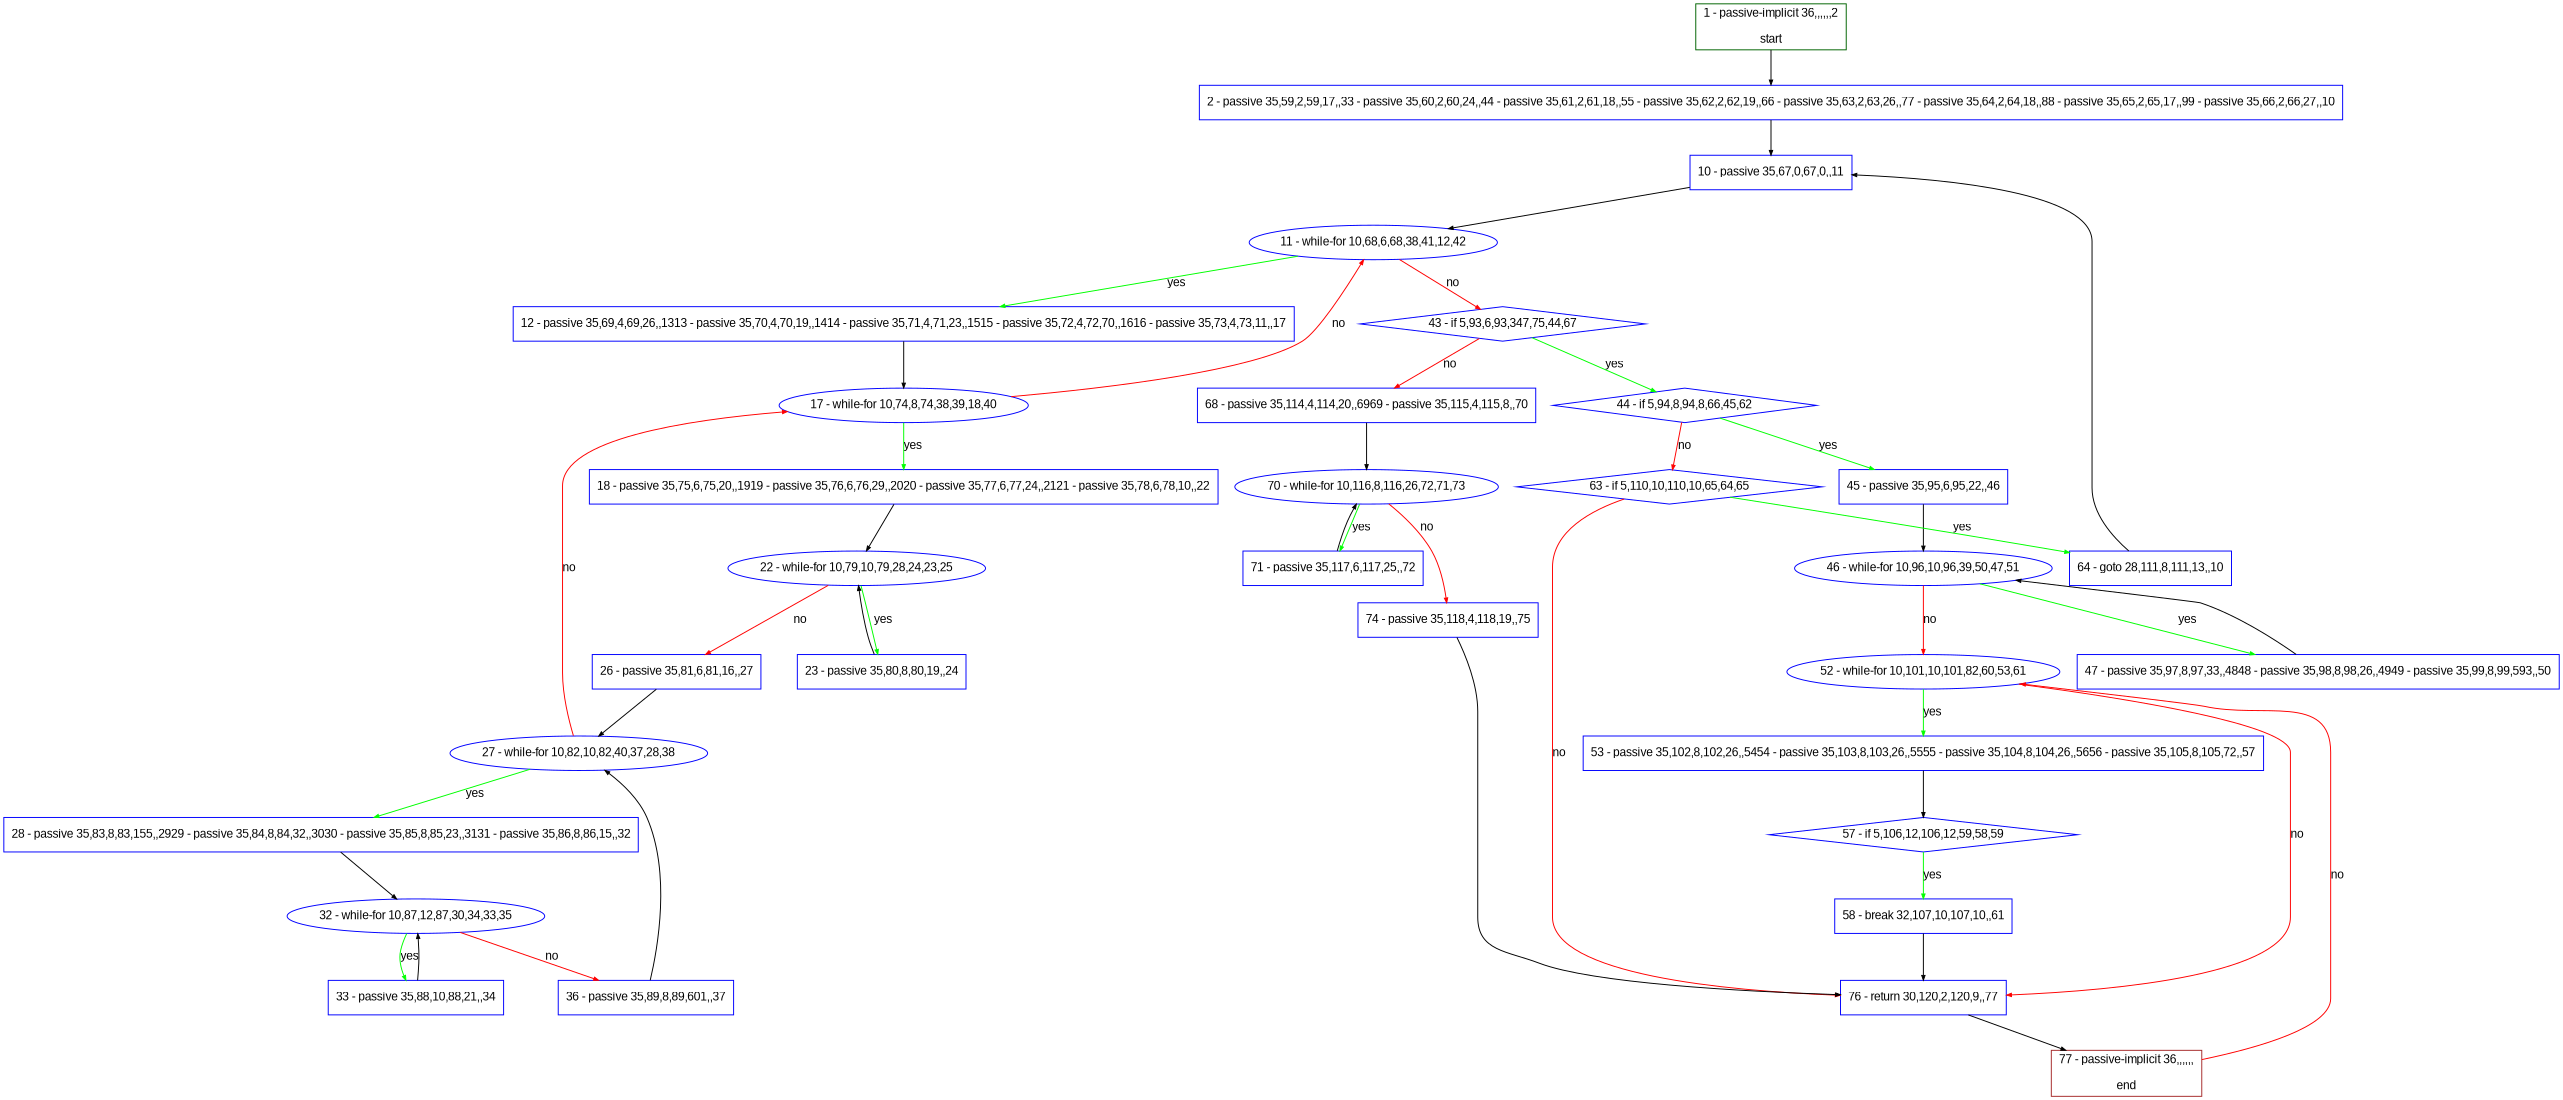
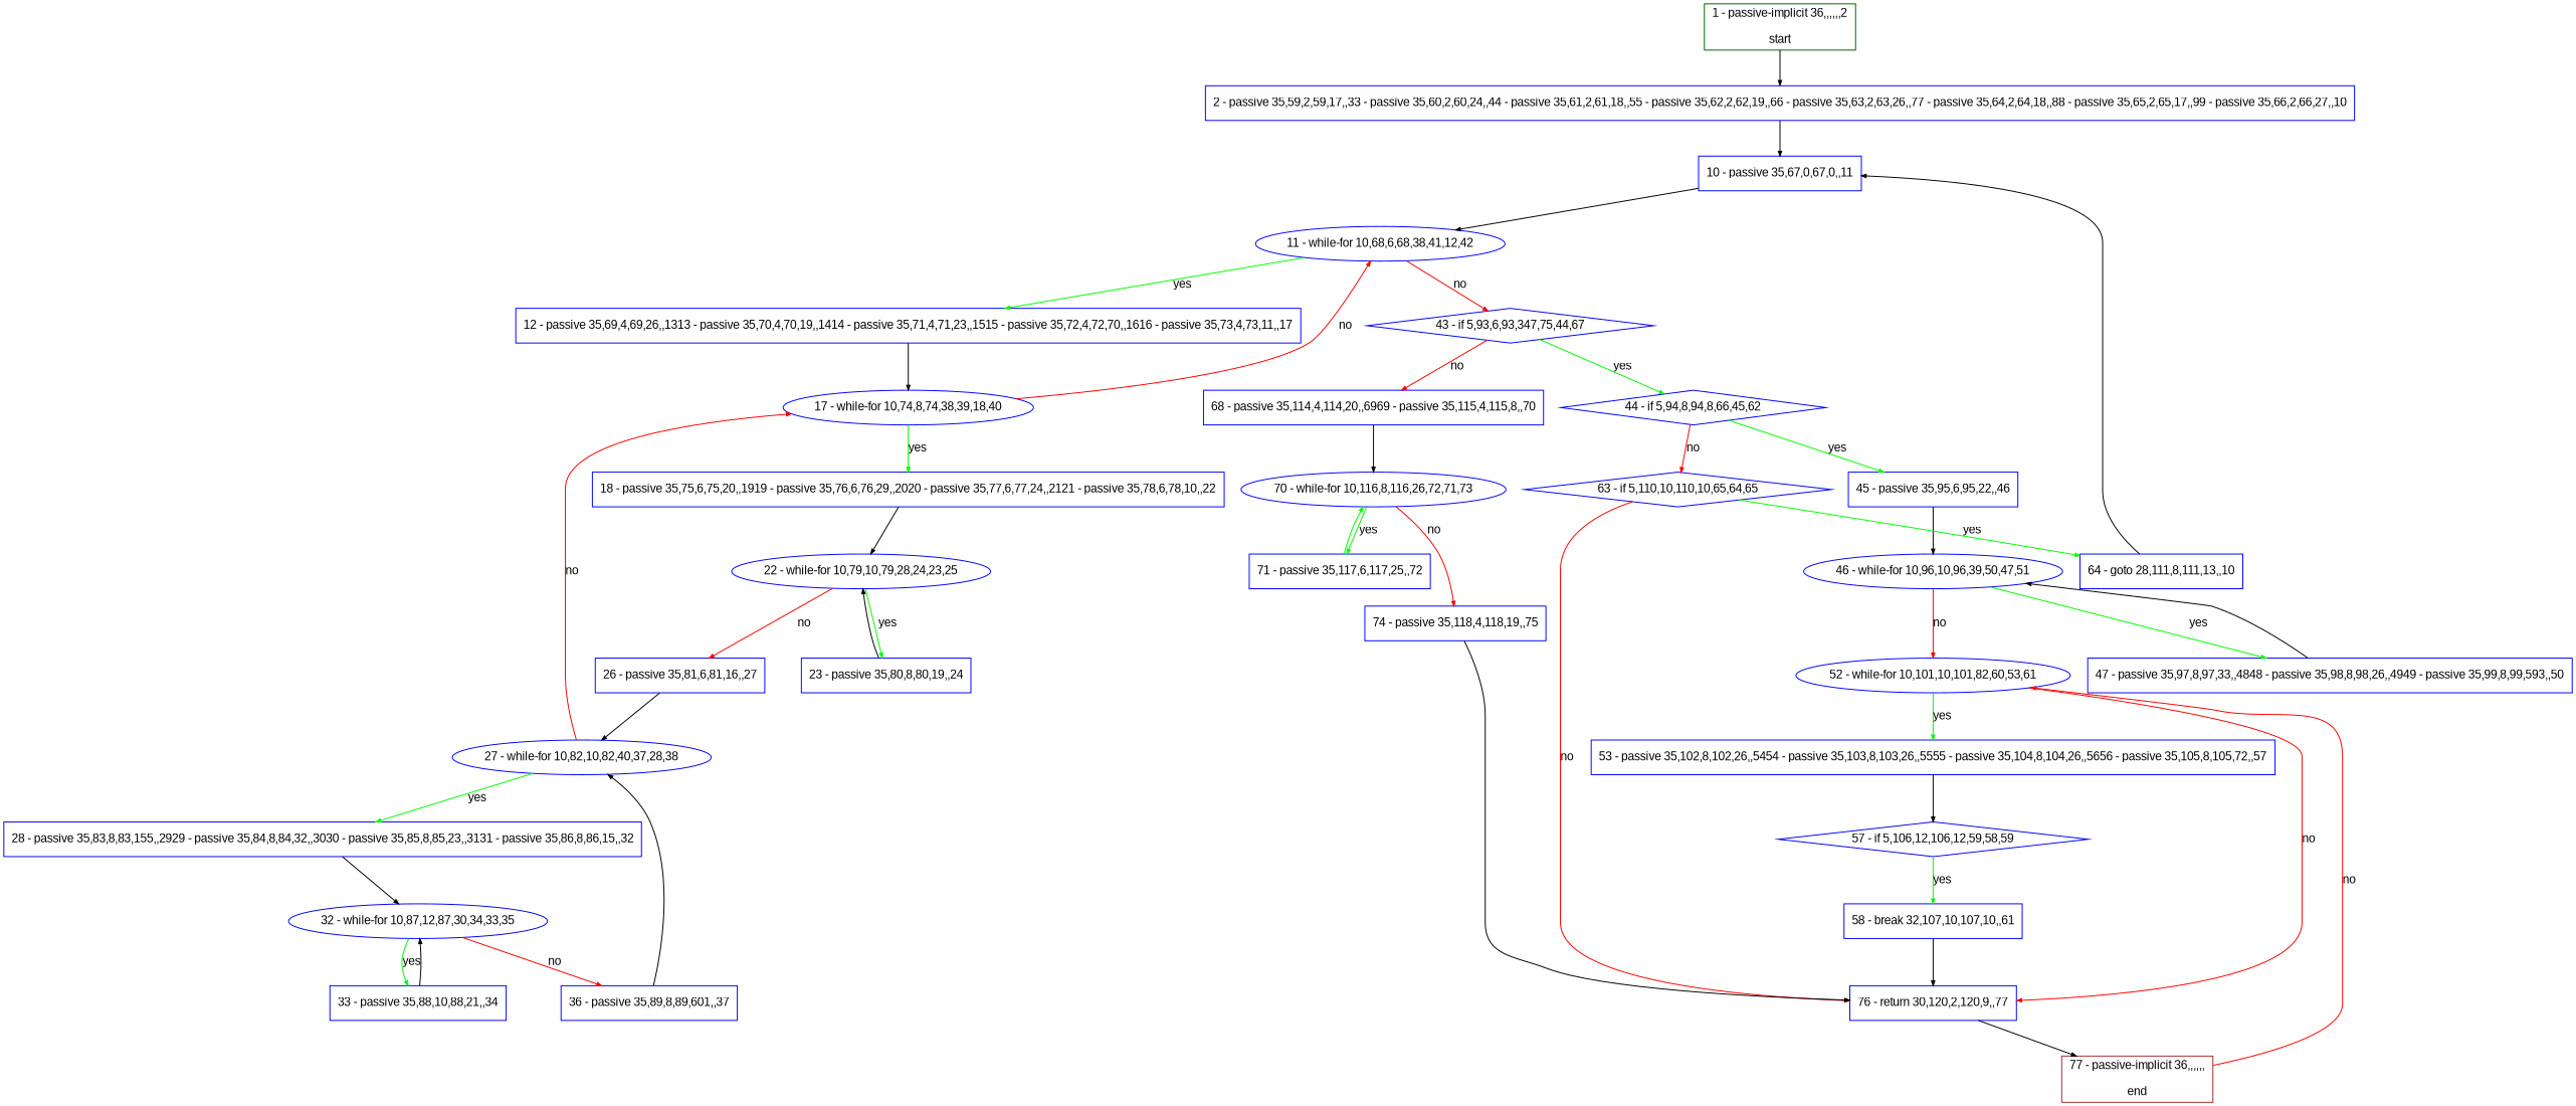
  digraph {
    bgcolor=white
    compound=true
    fillcolor="#FFFFCC"
    fontname=Arial
    fontsize=12
    pack=true
    packmode=clust
    style="rounded,filled"
    node [color="#0000ff" compound=true fillcolor="#ffffff" fixedsize=false fontname=Arial fontsize=12 node_initialized=no shape=box style=filled]
    edge [arrowhead=normal arrowsize=0.5 arrowtail=none color="#000000" compound=true dir=forward fontcolor=black fontname=Arial fontsize=12]
    n1 [label="2 - passive 35,59,2,59,17,,33 - passive 35,60,2,60,24,,44 - passive 35,61,2,61,18,,55 - passive 35,62,2,62,19,,66 - passive 35,63,2,63,26,,77 - passive 35,64,2,64,18,,88 - passive 35,65,2,65,17,,99 - passive 35,66,2,66,27,,10"]
    n2 [label="10 - passive 35,67,0,67,0,,11"]
    n3 [label="11 - while-for 10,68,6,68,38,41,12,42" shape=oval]
    n4 [color="#006400" label="1 - passive-implicit 36,,,,,,2\n\nstart"]
    n5 [label="12 - passive 35,69,4,69,26,,1313 - passive 35,70,4,70,19,,1414 - passive 35,71,4,71,23,,1515 - passive 35,72,4,72,70,,1616 - passive 35,73,4,73,11,,17"]
    n6 [label="43 - if 5,93,6,93,347,75,44,67" shape=diamond]
    n7 [label="17 - while-for 10,74,8,74,38,39,18,40" shape=oval]
    n8 [label="44 - if 5,94,8,94,8,66,45,62" shape=diamond]
    n9 [label="68 - passive 35,114,4,114,20,,6969 - passive 35,115,4,115,8,,70"]
    n10 [label="18 - passive 35,75,6,75,20,,1919 - passive 35,76,6,76,29,,2020 - passive 35,77,6,77,24,,2121 - passive 35,78,6,78,10,,22"]
    n11 [label="45 - passive 35,95,6,95,22,,46"]
    n12 [label="63 - if 5,110,10,110,10,65,64,65" shape=diamond]
    n13 [label="70 - while-for 10,116,8,116,26,72,71,73" shape=oval]
    n14 [label="22 - while-for 10,79,10,79,28,24,23,25" shape=oval]
    n15 [label="23 - passive 35,80,8,80,19,,24"]
    n16 [label="26 - passive 35,81,6,81,16,,27"]
    n17 [label="27 - while-for 10,82,10,82,40,37,28,38" shape=oval]
    n18 [label="28 - passive 35,83,8,83,155,,2929 - passive 35,84,8,84,32,,3030 - passive 35,85,8,85,23,,3131 - passive 35,86,8,86,15,,32"]
    n19 [label="32 - while-for 10,87,12,87,30,34,33,35" shape=oval]
    n20 [label="33 - passive 35,88,10,88,21,,34"]
    n21 [label="36 - passive 35,89,8,89,601,,37"]
    n22 [label="46 - while-for 10,96,10,96,39,50,47,51" shape=oval]
    n23 [label="76 - return 30,120,2,120,9,,77"]
    n24 [label="64 - goto 28,111,8,111,13,,10"]
    n25 [label="71 - passive 35,117,6,117,25,,72"]
    n26 [label="74 - passive 35,118,4,118,19,,75"]
    n27 [label="47 - passive 35,97,8,97,33,,4848 - passive 35,98,8,98,26,,4949 - passive 35,99,8,99,593,,50"]
    n28 [label="52 - while-for 10,101,10,101,82,60,53,61" shape=oval]
    n29 [color="#a52a2a" label="77 - passive-implicit 36,,,,,,\n\nend"]
    n30 [label="53 - passive 35,102,8,102,26,,5454 - passive 35,103,8,103,26,,5555 - passive 35,104,8,104,26,,5656 - passive 35,105,8,105,72,,57"]
    n31 [label="57 - if 5,106,12,106,12,59,58,59" shape=diamond]
    n32 [label="58 - break 32,107,10,107,10,,61"]
    n1 -> n2
    n2 -> n3
    n3 -> n5 [color="#00ff00" label=yes]
    n3 -> n6 [color="#ff0000" label=no]
    n4 -> n1
    n5 -> n7
    n6 -> n8 [color="#00ff00" label=yes]
    n6 -> n9 [color="#ff0000" label=no]
    n7 -> n3 [color="#ff0000" label=no]
    n7 -> n10 [color="#00ff00" label=yes]
    n8 -> n11 [color="#00ff00" label=yes]
    n8 -> n12 [color="#ff0000" label=no]
    n9 -> n13
    n10 -> n14
    n11 -> n22
    n12 -> n23 [color="#ff0000" label=no]
    n12 -> n24 [color="#00ff00" label=yes]
    n13 -> n25 [color="#00ff00" label=yes]
    n13 -> n26 [color="#ff0000" label=no]
    n14 -> n15 [color="#00ff00" label=yes]
    n14 -> n16 [color="#ff0000" label=no]
    n15 -> n14
    n16 -> n17
    n17 -> n7 [color="#ff0000" label=no]
    n17 -> n18 [color="#00ff00" label=yes]
    n18 -> n19
    n19 -> n20 [color="#00ff00" label=yes]
    n19 -> n21 [color="#ff0000" label=no]
    n20 -> n19
    n21 -> n17
    n22 -> n27 [color="#00ff00" label=yes]
    n22 -> n28 [color="#ff0000" label=no]
    n23 -> n29
    n24 -> n2
-   n25 -> n13
+   n25 -> n13 [color="#00ff00"]
    n26 -> n23
    n27 -> n22
    n28 -> n23 [color="#ff0000" label=no]
    n28 -> n30 [color="#00ff00" label=yes]
    n29 -> n28 [color="#ff0000" label=no]
    n30 -> n31
    n31 -> n32 [color="#00ff00" label=yes]
    n32 -> n23
  }
